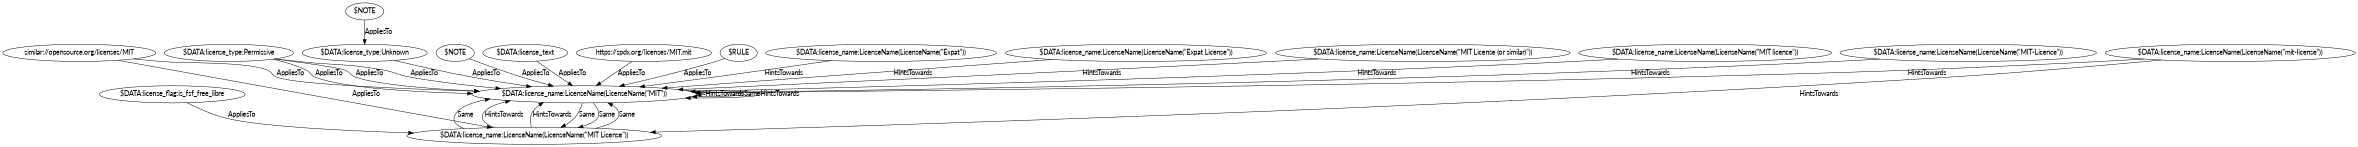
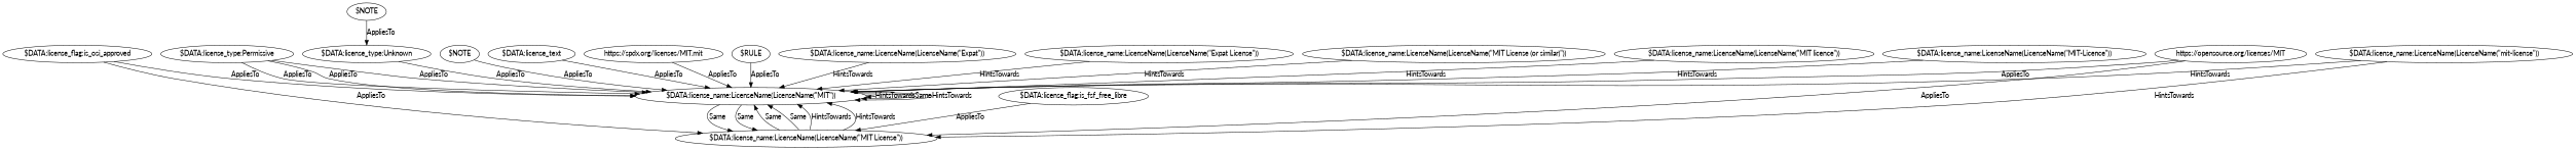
  digraph {
    fontname=Lato
    node [fontname=Lato]
    edge [fontname=Lato]
+   n1 [label="$DATA:license_flag:is_osi_approved"]
    n2 [label="$DATA:license_name:LicenseName(LicenseName(\"MIT\"))"]
    n3 [label="$DATA:license_name:LicenseName(LicenseName(\"MIT License\"))"]
    n4 [label="$DATA:license_flag:is_fsf_free_libre"]
    n5 [label="$DATA:license_type:Permissive"]
    n6 [label="$DATA:license_type:Unknown"]
    n7 [label="$NOTE"]
    n8 [label="$DATA:license_text"]
    n9 [label="https://spdx.org/licenses/MIT.mit"]
    n10 [label="$NOTE"]
    n11 [label="$RULE"]
-   n12 [label="similar://opensource.org/licenses/MIT"]
+   n12 [label="https://opensource.org/licenses/MIT"]
    n13 [label="$DATA:license_name:LicenseName(LicenseName(\"mit-license\"))"]
    n14 [label="$DATA:license_name:LicenseName(LicenseName(\"Expat\"))"]
    n15 [label="$DATA:license_name:LicenseName(LicenseName(\"Expat License\"))"]
    n16 [label="$DATA:license_name:LicenseName(LicenseName(\"MIT License (or similar)\"))"]
    n17 [label="$DATA:license_name:LicenseName(LicenseName(\"MIT licence\"))"]
    n18 [label="$DATA:license_name:LicenseName(LicenseName(\"MIT-Licence\"))"]
+   n1 -> n2 [label=AppliesTo]
+   n1 -> n3 [label=AppliesTo]
    n2 -> n2 [label=HintsTowards]
    n2 -> n2 [label=Same]
    n2 -> n2 [label=HintsTowards]
    n2 -> n3 [label=Same]
    n2 -> n3 [label=Same]
    n3 -> n2 [label=Same]
    n3 -> n2 [label=Same]
    n3 -> n2 [label=HintsTowards]
    n3 -> n2 [label=HintsTowards]
    n4 -> n3 [label=AppliesTo]
    n5 -> n2 [label=AppliesTo]
    n5 -> n2 [label=AppliesTo]
    n5 -> n2 [label=AppliesTo]
    n6 -> n2 [label=AppliesTo]
    n7 -> n2 [label=AppliesTo]
    n8 -> n2 [label=AppliesTo]
    n9 -> n2 [label=AppliesTo]
    n10 -> n6 [label=AppliesTo]
    n11 -> n2 [label=AppliesTo]
    n12 -> n2 [label=AppliesTo]
    n12 -> n3 [label=AppliesTo]
    n13 -> n2 [label=HintsTowards]
    n13 -> n3 [label=HintsTowards]
    n14 -> n2 [label=HintsTowards]
    n15 -> n2 [label=HintsTowards]
    n16 -> n2 [label=HintsTowards]
    n17 -> n2 [label=HintsTowards]
    n18 -> n2 [label=HintsTowards]
  }
